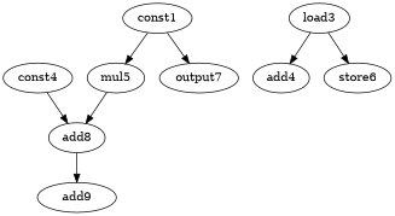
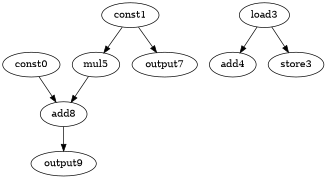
  digraph {
    node [opcode=add]
    edge [operand=0]
    add8
-   const0 [opcode=const label=const4]
+   const0 [opcode=const]
    add4
-   output9 [opcode=output label=add9]
+   output9 [opcode=output]
    mul5 [opcode=mul]
    const1 [opcode=const]
    output7 [opcode=output]
    load3 [opcode=load]
-   store6 [opcode=store]
+   store6 [opcode=store label=store3]
    add8 -> output9
    const0 -> add8
    mul5 -> add8 [operand=1]
    const1 -> mul5
    const1 -> output7
    load3 -> add4 [operand=1]
    load3 -> store6
  }
